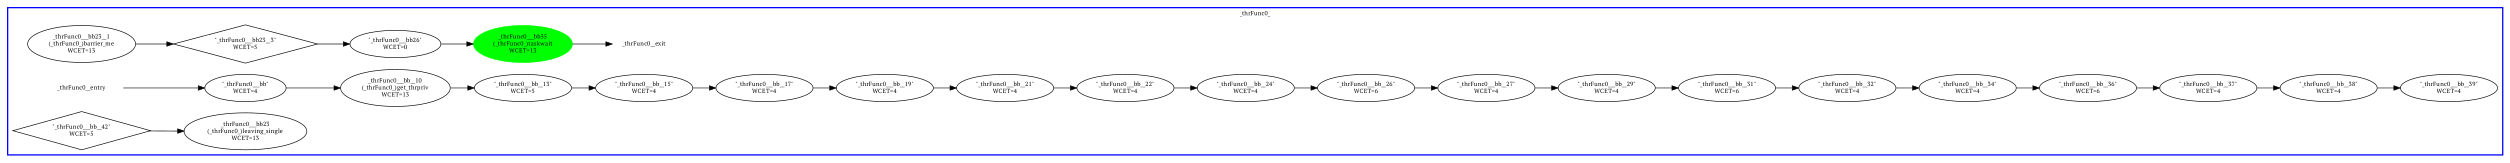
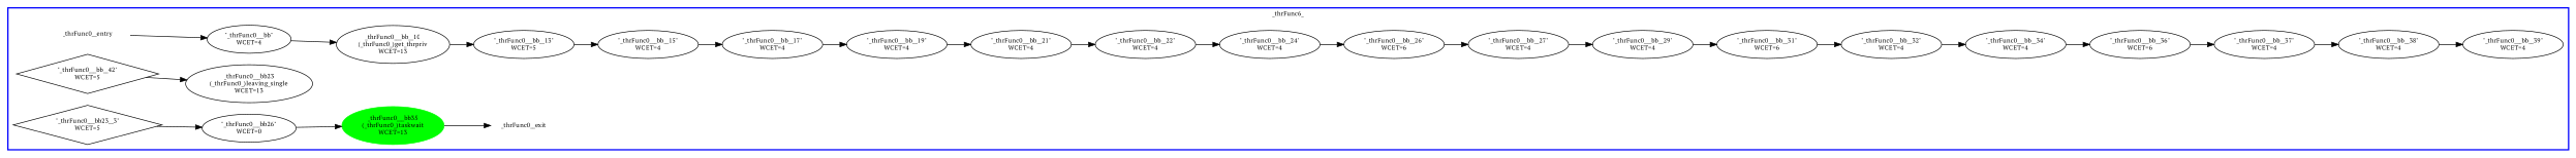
  digraph {
    fontname="PT Serif"
    fontsize=10
    rankdir=LR
    node [fontname="PT Serif" fontsize=10]
    edge [fontname="PT Serif"]
    n1 [label="\"_thrFunc0___bb__31\"\nWCET=6" width=0.01]
    n2 [label="\"_thrFunc0___bb__26\"\nWCET=6" width=0.01]
-   n3 [label="_thrFunc0___bb23__1\n(_thrFunc0_)barrier_me\nWCET=13" width=0.01]
    n4 [label="\"_thrFunc0___bb__17\"\nWCET=4" width=0.01]
    n5 [color=white label=_thrFunc0__exit width=0.01]
    n6 [label="\"_thrFunc0___bb__38\"\nWCET=4" width=0.01]
    n7 [label="\"_thrFunc0___bb__29\"\nWCET=4" width=0.01]
    n8 [label="\"_thrFunc0___bb__19\"\nWCET=4" width=0.01]
    n9 [color=white height=0.01 label=_thrFunc0__entry width=0.01]
    n10 [label="_thrFunc0___bb__10\n(_thrFunc0_)get_thrpriv\nWCET=13" width=0.01]
    n11 [label="\"_thrFunc0___bb__34\"\nWCET=4" width=0.01]
    n12 [label="\"_thrFunc0___bb__32\"\nWCET=4" width=0.01]
    n13 [label="\"_thrFunc0___bb26\"\nWCET=0" width=0.01]
    n14 [label="\"_thrFunc0___bb__39\"\nWCET=4" width=0.01]
    n15 [label="\"_thrFunc0___bb__37\"\nWCET=4" width=0.01]
    n16 [label="\"_thrFunc0___bb__24\"\nWCET=4" width=0.01]
    n17 [label="\"_thrFunc0___bb__13\"\nWCET=5" width=0.01]
    n18 [label="\"_thrFunc0___bb\"\nWCET=4" width=0.01]
    n19 [label="\"_thrFunc0___bb__42\"\nWCET=5" shape=diamond width=0.01]
    n20 [label="\"_thrFunc0___bb__36\"\nWCET=6" width=0.01]
    n21 [label="_thrFunc0___bb23\n(_thrFunc0_)leaving_single\nWCET=13" width=0.01]
    n22 [label="\"_thrFunc0___bb__22\"\nWCET=4" width=0.01]
    n23 [label="\"_thrFunc0___bb__21\"\nWCET=4" width=0.01]
    n24 [color=green label="_thrFunc0___bb35\n(_thrFunc0_)taskwait\nWCET=13" style=filled width=0.01]
    n25 [label="\"_thrFunc0___bb__27\"\nWCET=4" width=0.01]
    n26 [label="\"_thrFunc0___bb__15\"\nWCET=4" width=0.01]
    n27 [label="\"_thrFunc0___bb23__3\"\nWCET=5" shape=diamond width=0.01]
    subgraph cluster_1 {
      color=blue
-     label=_thrFunc0_
+     label=_thrFunc6_
      style=bold
      n1
      n2
-     n3
      n4
      n5
      n6
      n7
      n8
      n9
      n10
      n11
      n12
      n13
      n14
      n15
      n16
      n17
      n18
      n19
      n20
      n21
      n22
      n23
      n24
      n25
      n26
      n27
    }
    subgraph cluster_2 {
      label=knapsack_par
      style=bold
    }
    subgraph cluster_3 {
      label=_taskFunc2_
      style=bold
    }
    subgraph cluster_4 {
      label=_taskFunc0_
      style=bold
    }
    subgraph cluster_5 {
      label=_taskFunc1_
      style=bold
    }
    n1 -> n12
    n2 -> n25
-   n3 -> n27
    n4 -> n8
    n6 -> n14
    n7 -> n1
    n8 -> n23
    n9 -> n18
    n10 -> n17
    n11 -> n20
    n12 -> n11
    n13 -> n24
    n15 -> n6
    n16 -> n2
    n17 -> n26
    n18 -> n10
    n19 -> n21
    n20 -> n15
    n22 -> n16
    n23 -> n22
    n24 -> n5
    n25 -> n7
    n26 -> n4
    n27 -> n13
  }
